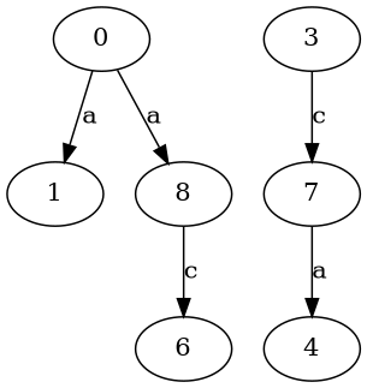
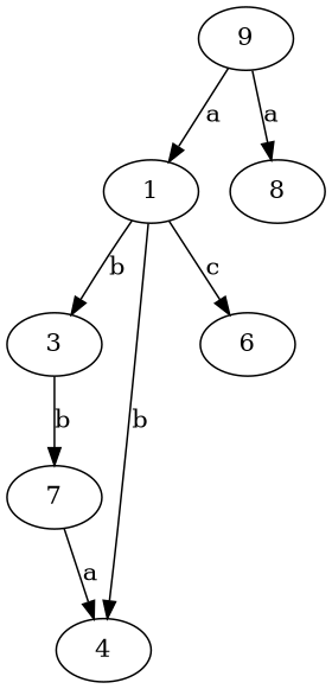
  strict digraph {
-   0
+   0 [label=9]
    1
    n3 [label=8]
    3
    4
    6
    7
    0 -> 1 [label=a]
    0 -> n3 [label=a]
-   n3 -> 6 [label=c]
-   3 -> 7 [label=c]
+   1 -> 3 [label=b]
+   1 -> 4 [label=b]
+   1 -> 6 [label=c]
+   3 -> 7 [label=b]
    7 -> 4 [label=a]
  }
